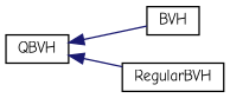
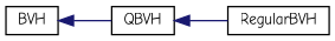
  digraph {
    fontname="Comic Neue"
    rankdir=LR
    node [color=black fillcolor=white fontname="Comic Neue" fontsize=10 shape=record style=filled]
    edge [color=midnightblue dir=back fontname="Comic Neue" fontsize=10 labelfontname=Helvetica labelfontsize=10 style=solid]
    n1 [height=0.2 label=BVH width=0.4]
    n2 [height=0.2 label=QBVH width=0.4]
    n3 [height=0.2 label=RegularBVH width=0.4]
-   n2 -> n1
+   n1 -> n2
    n2 -> n3
  }
